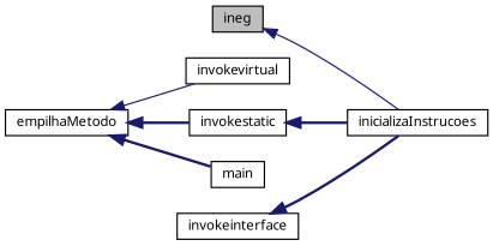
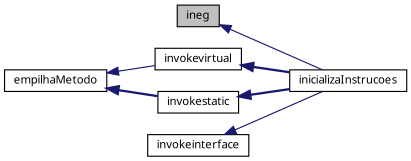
  digraph {
    fontname="Noto Sans"
    rankdir=LR
    node [color=black fillcolor=white fontname="Noto Sans" fontsize=10 shape=record style=filled]
    edge [color=midnightblue dir=back fontname="Noto Sans" fontsize=10 labelfontname=Helvetica labelfontsize=10 style=bold]
    n1 [fillcolor=grey75 fontcolor=black height=0.2 label=ineg width=0.4]
    n2 [height=0.2 label=inicializaInstrucoes width=0.4]
    n3 [height=0.2 label=empilhaMetodo width=0.4]
    n4 [height=0.2 label=invokevirtual width=0.4]
    n5 [height=0.2 label=invokestatic width=0.4]
-   n6 [height=0.2 label=main width=0.4]
    n7 [height=0.2 label=invokeinterface width=0.4]
    n1 -> n2 [style=solid]
    n3 -> n4 [style=solid]
    n3 -> n5
-   n3 -> n6
+   n4 -> n2
    n5 -> n2
-   n7 -> n2
+   n7 -> n2 [style=solid]
  }
